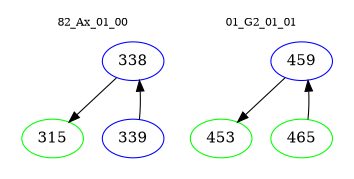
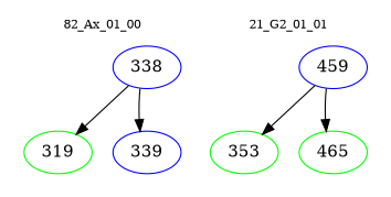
  digraph {
    node [color=blue]
    edge [color=black]
    n1 [label=338]
-   n2 [color=green label=315]
+   n2 [color=green label=319]
    n3 [label=339]
    n4 [label=459]
-   n5 [color=green label=453]
+   n5 [color=green label=353]
    n6 [color=green label=465]
    subgraph cluster_1 {
      color=white
      fontsize=10
      label="82_Ax_01_00"
      n1
      n2
      n3
    }
    subgraph cluster_2 {
      color=white
      fontsize=10
-     label="01_G2_01_01"
+     label="21_G2_01_01"
      n4
      n5
      n6
    }
    n1 -> n2
-   n3 -> n1
+   n1 -> n3
    n4 -> n5
-   n6 -> n4
+   n4 -> n6
  }
